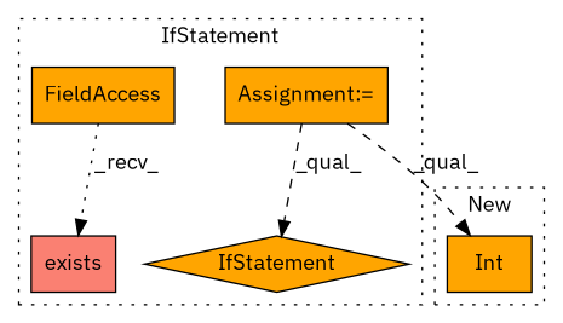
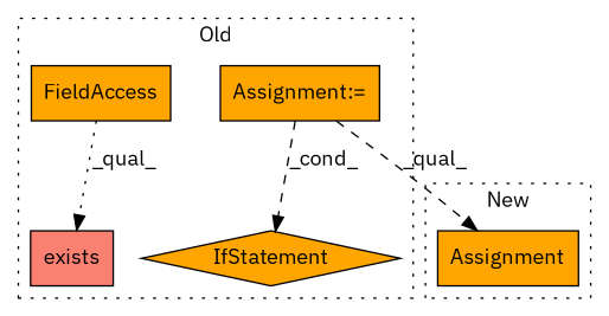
  digraph {
    fontname="IBM Plex Sans"
    node [a=32 fillcolor=orange fontname="IBM Plex Sans" shape=box style=filled]
    edge [fontname="IBM Plex Sans" style=dashed]
    n1 [fillcolor=salmon l="7,1" label=exists s="2172,2201"]
    n2 [a=22 l=7 label=FieldAccess s=2164]
    n3 [a=25 l="4,2" label=IfStatement s="2159,2202" shape=diamond]
    n4 [a=7 l=2 label="Assignment:=" s=170]
-   n5 [l="4,1" label=Int s="1149,1154"]
+   n5 [l="4,1" label=Assignment s="1149,1154"]
    subgraph cluster_1 {
-     label=IfStatement
+     label=Old
      style=dotted
      n1
      n2
      n3
      n4
    }
    subgraph cluster_2 {
      label=New
      style=dotted
      n5
    }
-   n2 -> n1 [label=_recv_ style=dotted]
-   n4 -> n3 [label=_qual_]
+   n2 -> n1 [label=_qual_ style=dotted]
+   n4 -> n3 [label=_cond_]
    n4 -> n5 [label=_qual_]
  }
